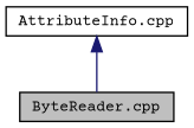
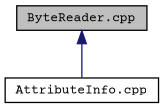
  digraph {
    fontname="Courier Prime"
    node [color=black fontname="Courier Prime" fontsize=10 shape=record style=filled]
    n1 [fillcolor=grey75 fontcolor=black height=0.2 label="ByteReader.cpp" width=0.4]
    n2 [fillcolor=white height=0.2 label="AttributeInfo.cpp" width=0.4]
-   n2 -> n1 [color=midnightblue dir=back fontname="Courier Prime" fontsize=10 labelfontname=Helvetica labelfontsize=10 style=solid]
+   n1 -> n2 [color=midnightblue dir=back fontname="Courier Prime" fontsize=10 labelfontname=Helvetica labelfontsize=10 style=solid]
  }
